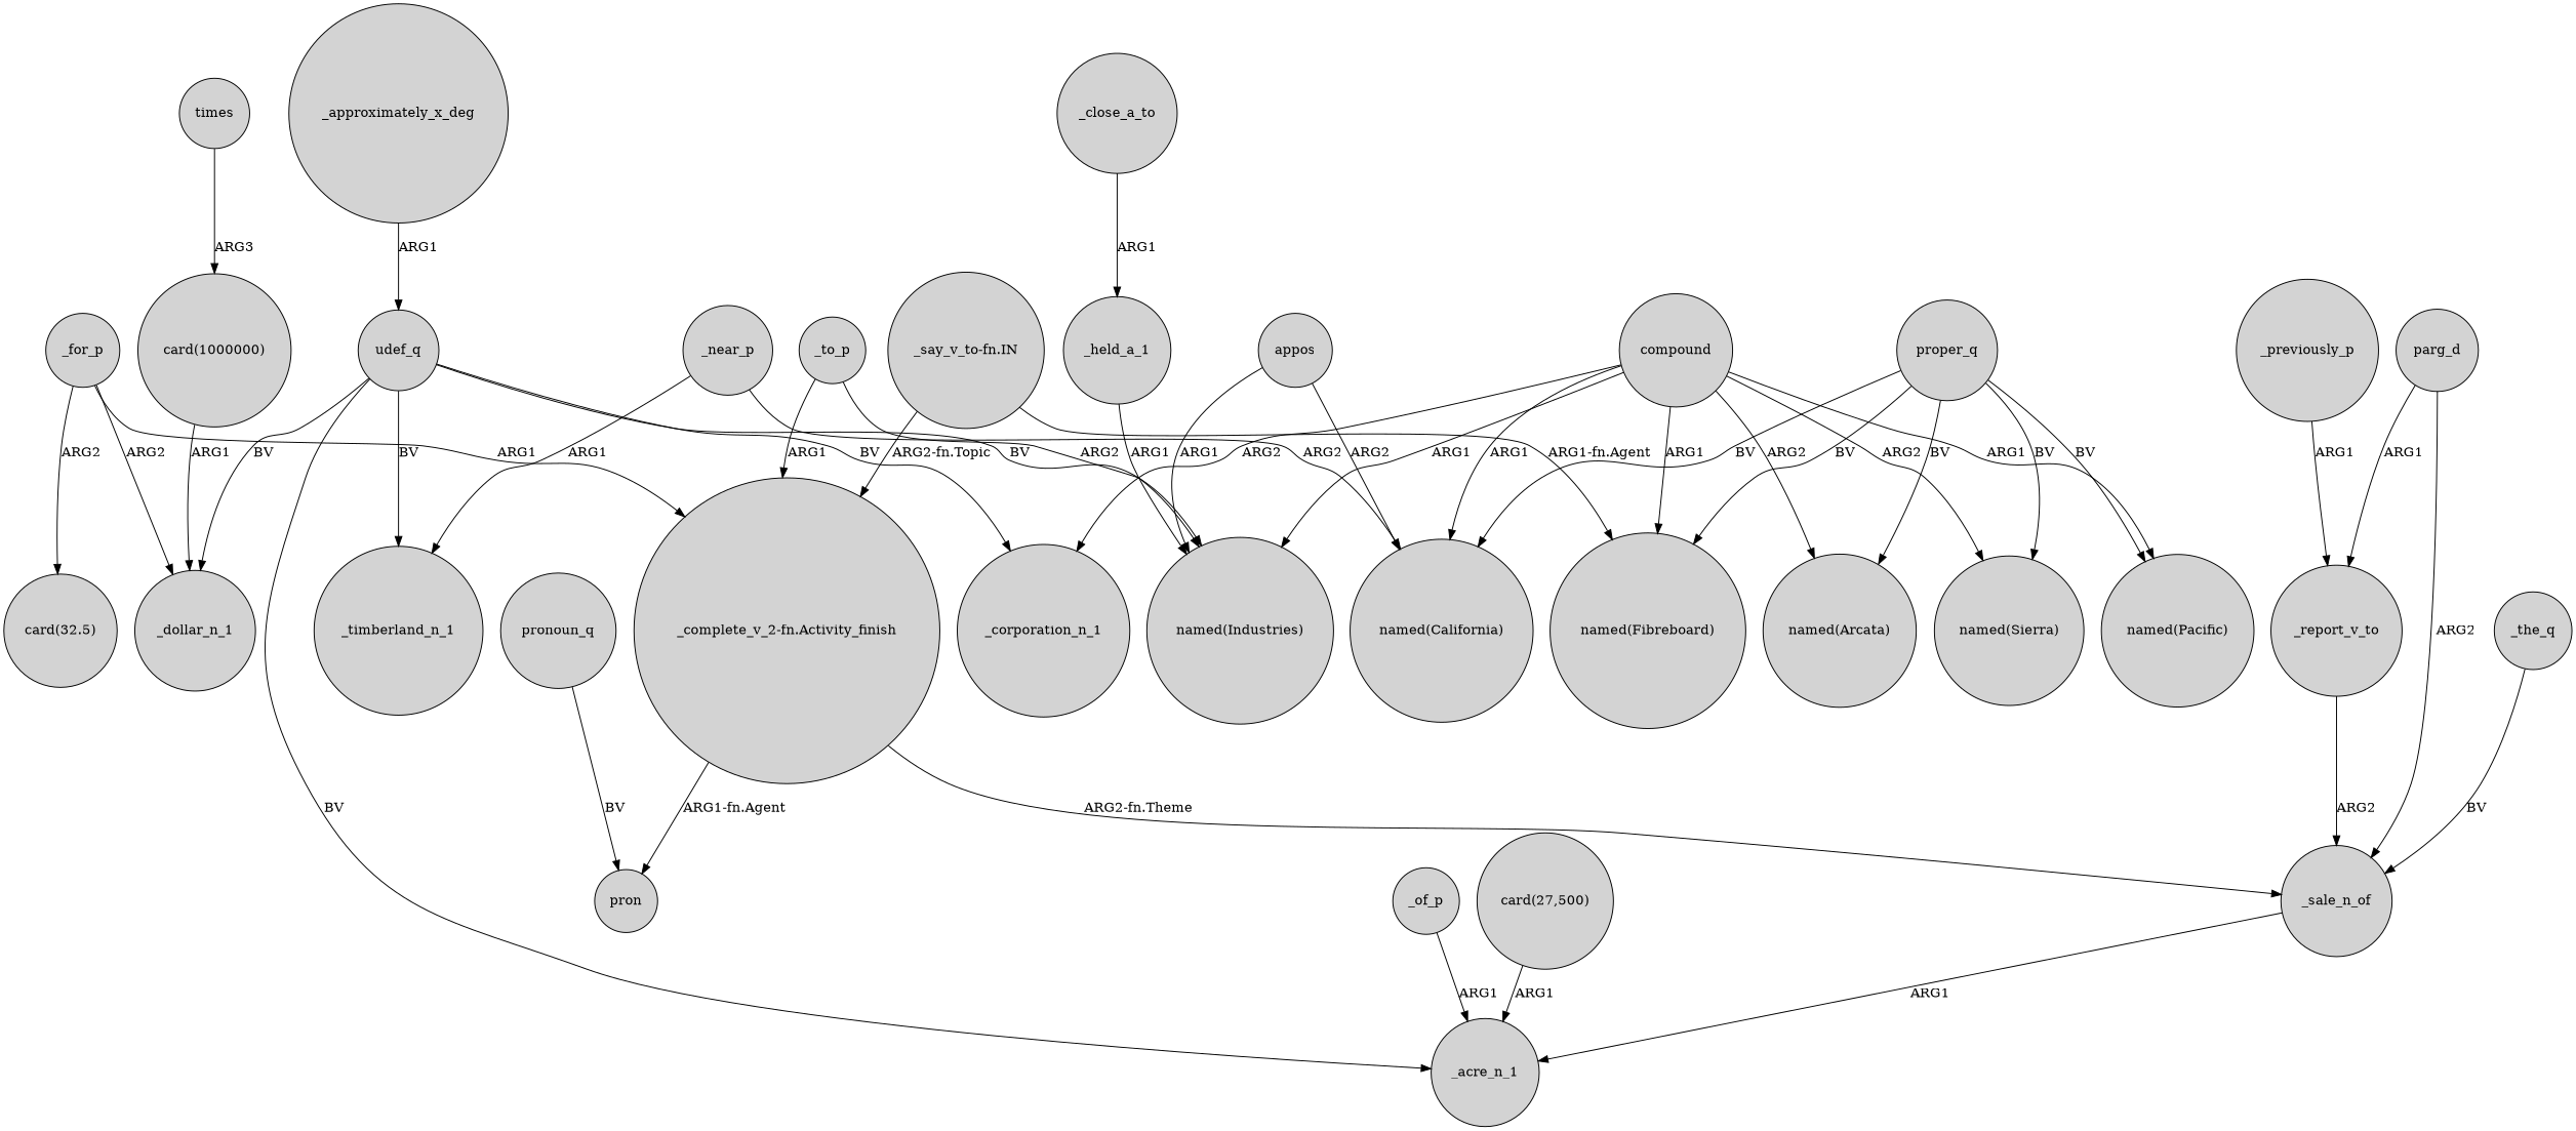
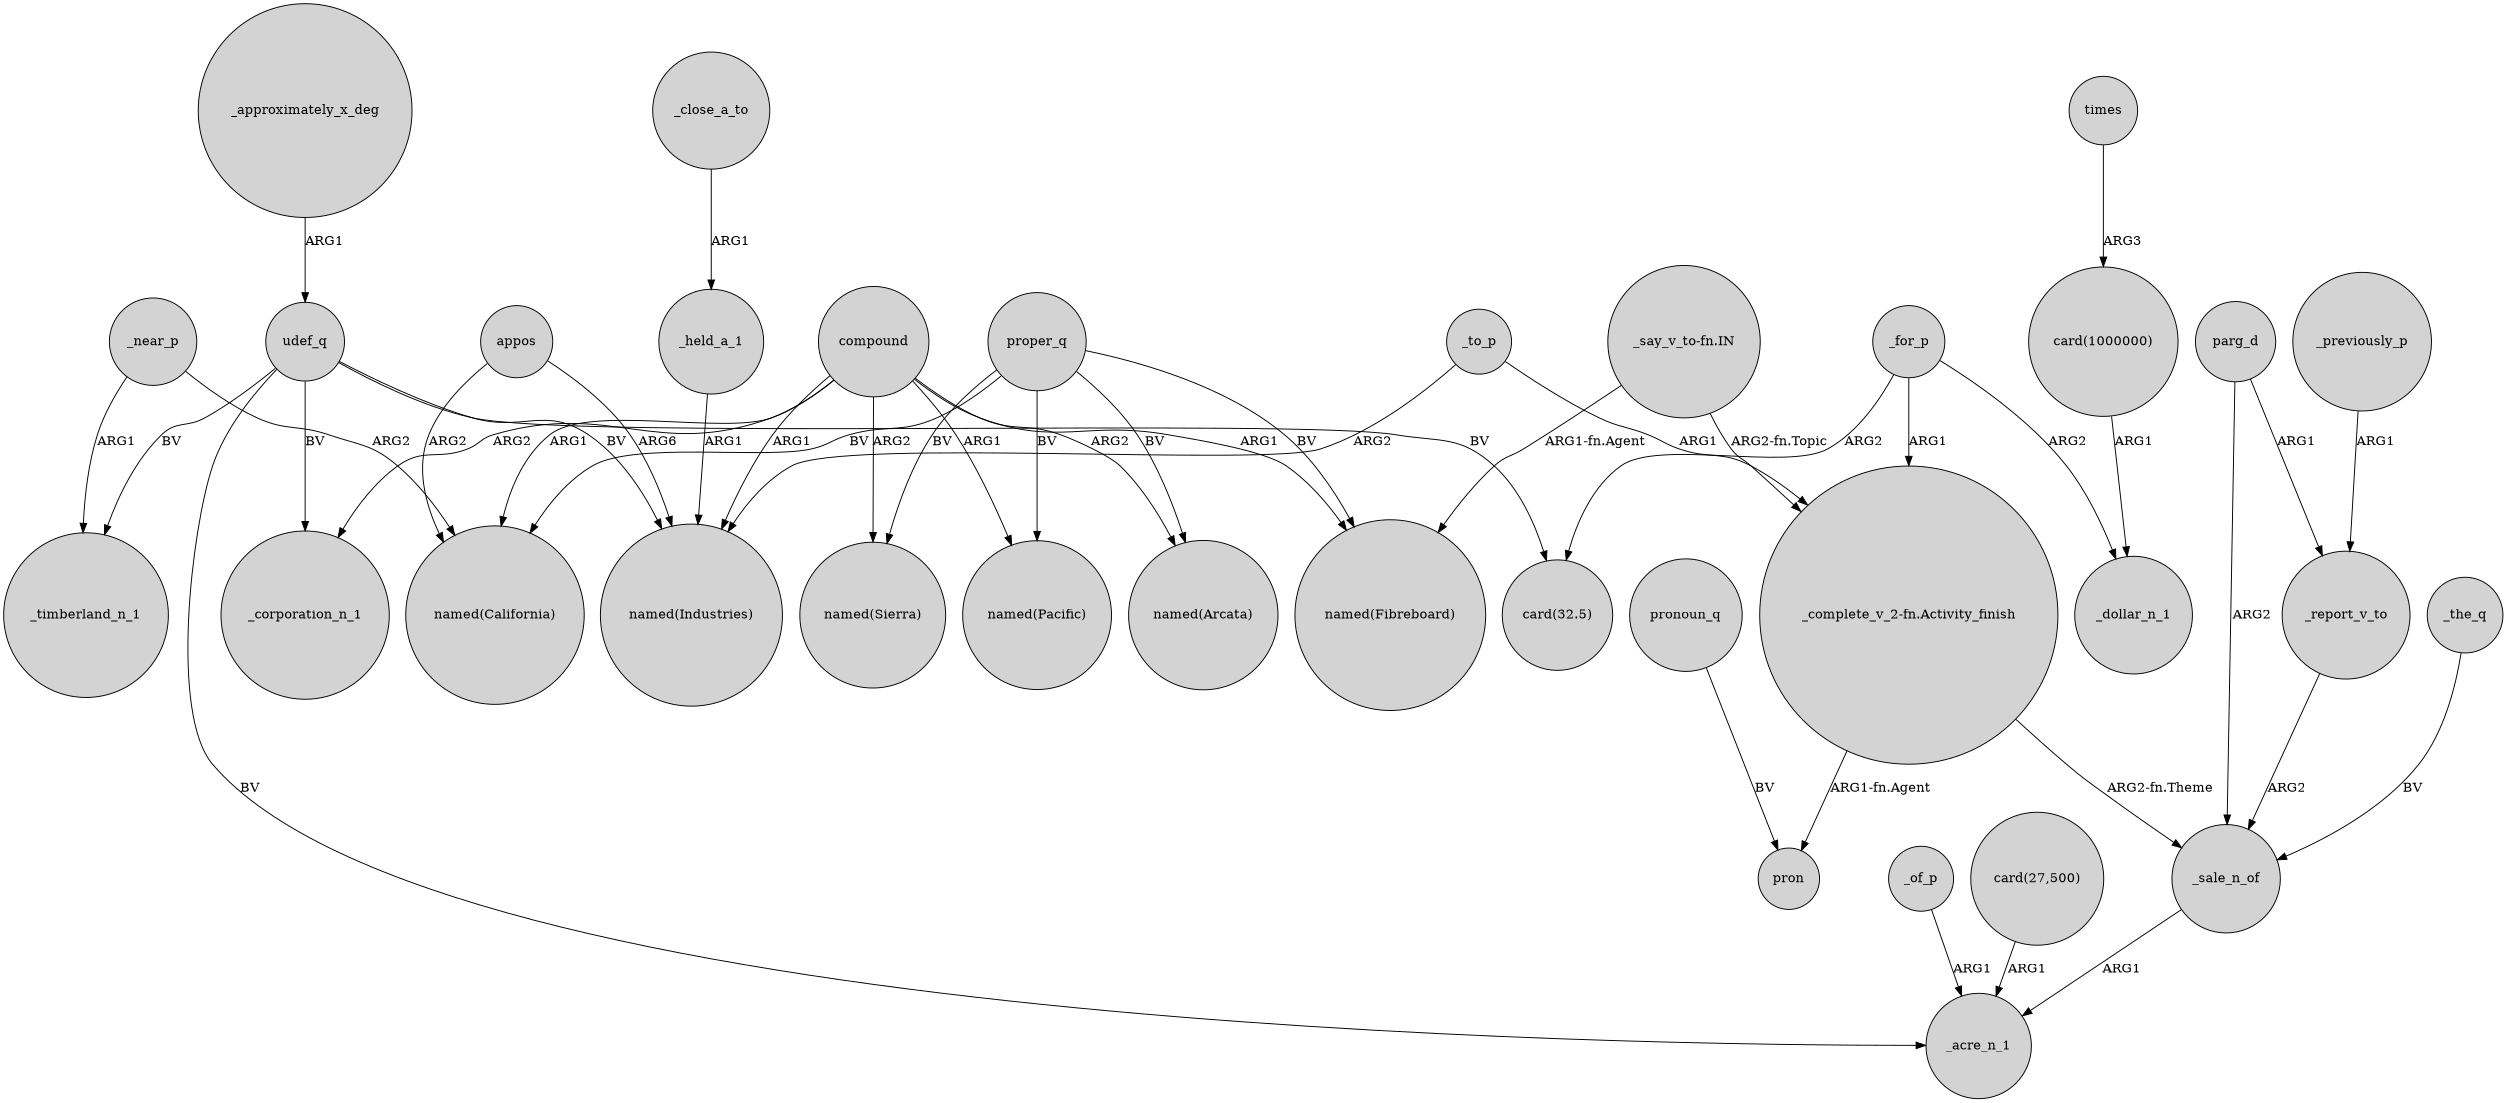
  digraph {
    node [shape=circle style=filled]
    compound
    "named(Industries)"
    "named(Sierra)"
    "named(Arcata)"
    _corporation_n_1
    "named(California)"
    "named(Fibreboard)"
    "named(Pacific)"
    "card(1000000)"
    _dollar_n_1
    udef_q
    _timberland_n_1
    _acre_n_1
    _held_a_1
    proper_q
    _for_p
    "_complete_v_2-fn.Activity_finish"
    "card(32.5)"
    _sale_n_of
    pron
    _of_p
    "_say_v_to-fn.IN"
    appos
    times
    _previously_p
    _report_v_to
    _to_p
    _close_a_to
    pronoun_q
    "card(27,500)"
    _the_q
    _approximately_x_deg
    parg_d
    _near_p
    compound -> "named(Industries)" [label=ARG1]
    compound -> "named(Sierra)" [label=ARG2]
    compound -> "named(Arcata)" [label=ARG2]
    compound -> _corporation_n_1 [label=ARG2]
    compound -> "named(California)" [label=ARG1]
    compound -> "named(Fibreboard)" [label=ARG1]
    compound -> "named(Pacific)" [label=ARG1]
    "card(1000000)" -> _dollar_n_1 [label=ARG1]
    udef_q -> "named(Industries)" [label=BV]
    udef_q -> _corporation_n_1 [label=BV]
-   udef_q -> _dollar_n_1 [label=BV]
+   udef_q -> "card(32.5)" [label=BV]
    udef_q -> _timberland_n_1 [label=BV]
    udef_q -> _acre_n_1 [label=BV]
    _held_a_1 -> "named(Industries)" [label=ARG1]
    proper_q -> "named(Sierra)" [label=BV]
    proper_q -> "named(Arcata)" [label=BV]
    proper_q -> "named(California)" [label=BV]
    proper_q -> "named(Fibreboard)" [label=BV]
    proper_q -> "named(Pacific)" [label=BV]
    _for_p -> _dollar_n_1 [label=ARG2]
    _for_p -> "_complete_v_2-fn.Activity_finish" [label=ARG1]
    _for_p -> "card(32.5)" [label=ARG2]
    "_complete_v_2-fn.Activity_finish" -> _sale_n_of [label="ARG2-fn.Theme"]
    "_complete_v_2-fn.Activity_finish" -> pron [label="ARG1-fn.Agent"]
    _sale_n_of -> _acre_n_1 [label=ARG1]
    _of_p -> _acre_n_1 [label=ARG1]
    "_say_v_to-fn.IN" -> "named(Fibreboard)" [label="ARG1-fn.Agent"]
    "_say_v_to-fn.IN" -> "_complete_v_2-fn.Activity_finish" [label="ARG2-fn.Topic"]
-   appos -> "named(Industries)" [label=ARG1]
+   appos -> "named(Industries)" [label=ARG6]
    appos -> "named(California)" [label=ARG2]
    times -> "card(1000000)" [label=ARG3]
    _previously_p -> _report_v_to [label=ARG1]
    _report_v_to -> _sale_n_of [label=ARG2]
    _to_p -> "named(Industries)" [label=ARG2]
    _to_p -> "_complete_v_2-fn.Activity_finish" [label=ARG1]
    _close_a_to -> _held_a_1 [label=ARG1]
    pronoun_q -> pron [label=BV]
    "card(27,500)" -> _acre_n_1 [label=ARG1]
    _the_q -> _sale_n_of [label=BV]
    _approximately_x_deg -> udef_q [label=ARG1]
    parg_d -> _sale_n_of [label=ARG2]
    parg_d -> _report_v_to [label=ARG1]
    _near_p -> "named(California)" [label=ARG2]
    _near_p -> _timberland_n_1 [label=ARG1]
  }
